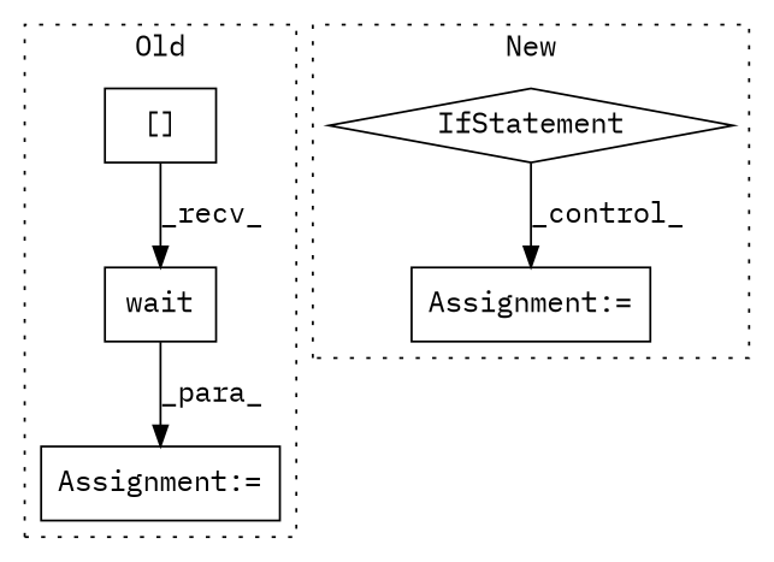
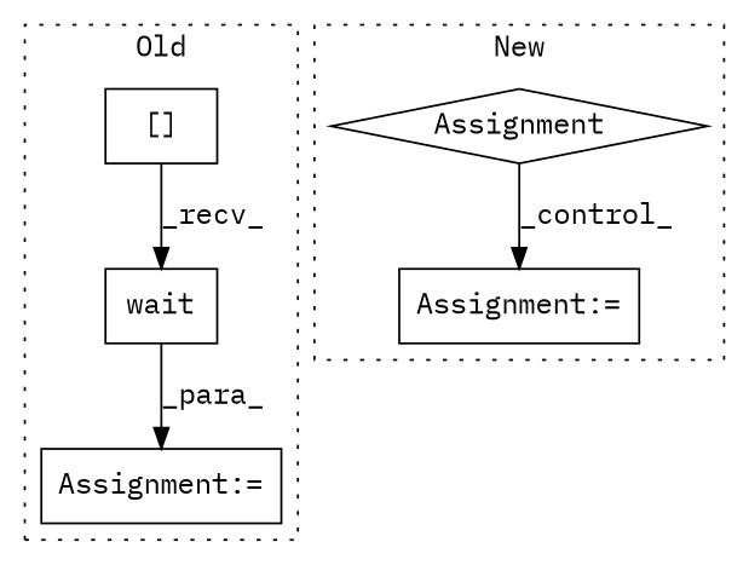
  digraph {
    fontname="IBM Plex Mono"
    node [a=7 shape=box fontname="IBM Plex Mono"]
    edge [fontname="IBM Plex Mono"]
    n1 [a=32 l=6 label=wait s=4794]
    n2 [l=1 label="Assignment:=" s=4723]
    n3 [a=2 l="52,1" label="[]" s="4724,4792"]
-   n4 [a=25 l="4,2" label=IfStatement s="5529,5557" shape=diamond]
+   n4 [a=25 l="4,2" label=Assignment s="5529,5557" shape=diamond]
    n5 [l=2 label="Assignment:=" s=5996]
    subgraph cluster_1 {
      label=Old
      style=dotted
      n1
      n2
      n3
    }
    subgraph cluster_2 {
      label=New
      style=dotted
      n4
      n5
    }
    n1 -> n2 [label=_para_]
    n3 -> n1 [label=_recv_]
    n4 -> n5 [label=_control_]
  }
